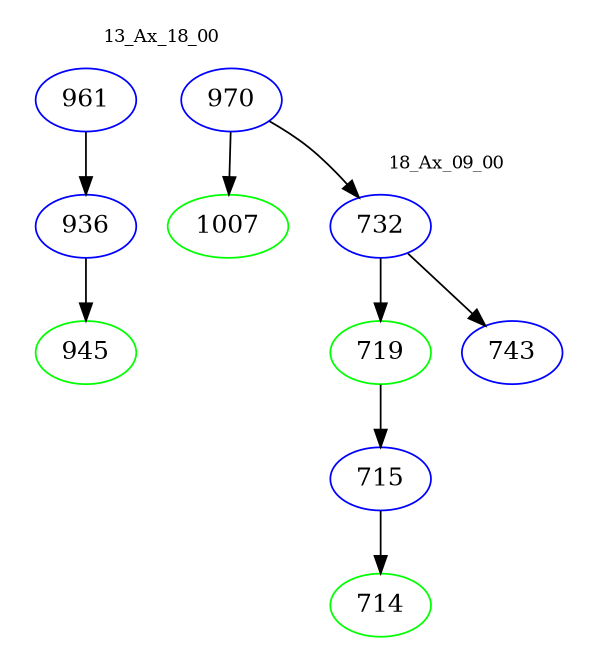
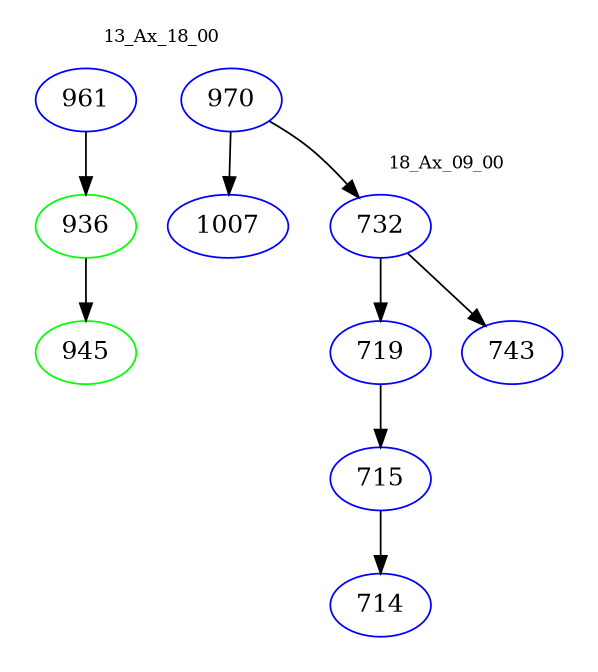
  digraph {
    node [color=blue]
    edge [color=black]
    n1 [label=732]
-   n2 [color=green label=719]
+   n2 [label=719]
    n3 [label=743]
    n4 [label=715]
-   n5 [color=green label=714]
+   n5 [label=714]
    n6 [label=970]
    n7 [label=961]
-   n8 [color=green label=1007]
-   n9 [label=936]
+   n8 [label=1007]
+   n9 [color=green label=936]
    n10 [color=green label=945]
    subgraph cluster_1 {
      color=white
      fontsize=10
      label="18_Ax_09_00"
      n1
      n2
      n3
      n4
      n5
    }
    subgraph cluster_2 {
      color=white
      fontsize=10
      label="13_Ax_18_00"
      n6
      n7
      n8
      n9
      n10
    }
    n1 -> n2
    n1 -> n3
    n2 -> n4
    n4 -> n5
    n6 -> n1
    n6 -> n8
    n7 -> n9
    n9 -> n10
  }
